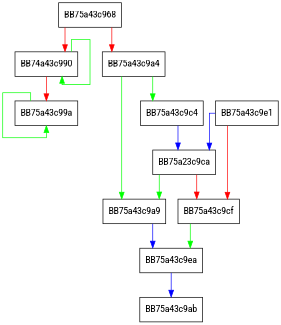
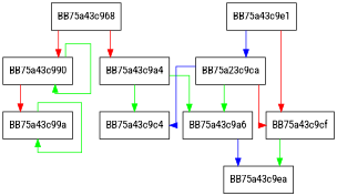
  digraph {
    fontname="Roboto Condensed"
    splines=ortho
    node [fontname="Roboto Condensed" shape=box]
    edge [color=green fontname="Roboto Condensed"]
    BB75a43c968
-   BB75a43c990 [label=BB74a43c990]
+   BB75a43c990
    BB75a43c9a4
    BB75a43c99a
    BB75a43c9c4
-   BB75a43c9a9
+   BB75a43c9a9 [label=BB75a43c9a6]
    n7 [label=BB75a23c9ca]
    BB75a43c9ea
    BB75a43c9cf
-   BB75a43c9ab
    BB75a43c9e1
    BB75a43c968 -> BB75a43c990 [color=red]
    BB75a43c968 -> BB75a43c9a4 [color=red]
    BB75a43c990 -> BB75a43c990
    BB75a43c990 -> BB75a43c99a [color=red]
    BB75a43c9a4 -> BB75a43c9c4
    BB75a43c9a4 -> BB75a43c9a9
    BB75a43c99a -> BB75a43c99a
-   BB75a43c9c4 -> n7 [color=blue]
+   n7 -> BB75a43c9c4 [color=blue]
    BB75a43c9a9 -> BB75a43c9ea [color=blue]
    n7 -> BB75a43c9a9
    n7 -> BB75a43c9cf [color=red]
-   BB75a43c9ea -> BB75a43c9ab [color=blue]
    BB75a43c9cf -> BB75a43c9ea
    BB75a43c9e1 -> n7 [color=blue]
    BB75a43c9e1 -> BB75a43c9cf [color=red]
  }
